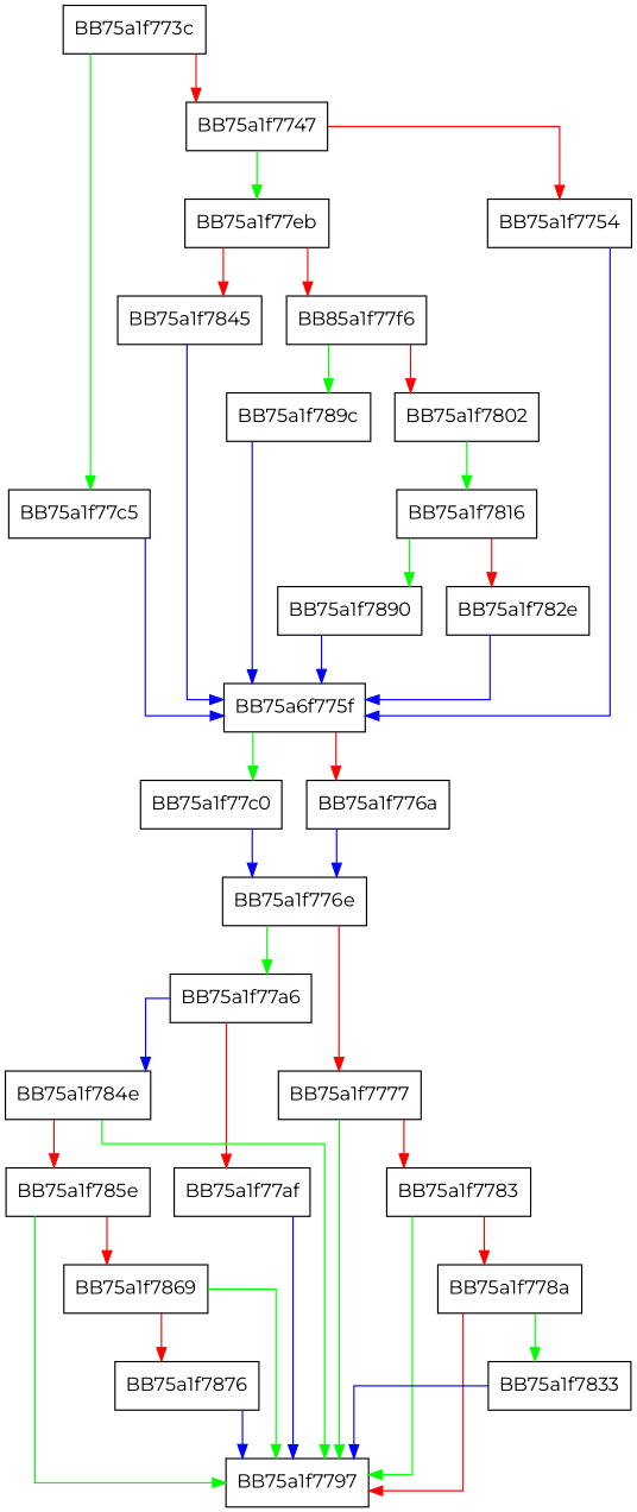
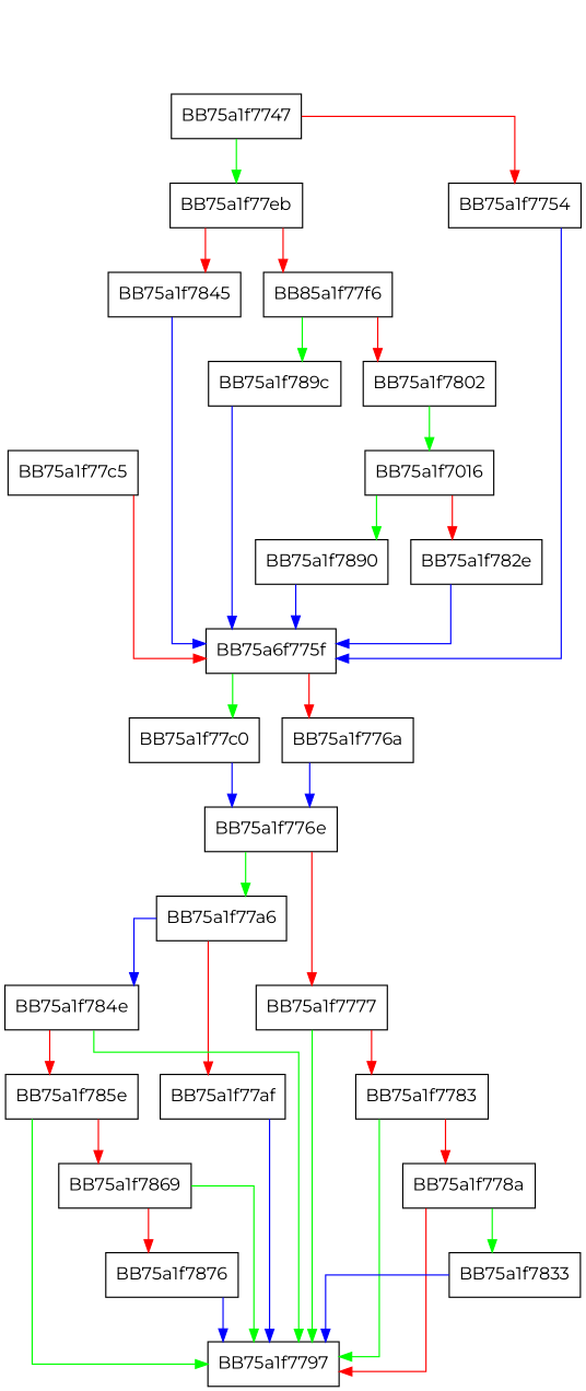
  digraph {
    fontname=Montserrat
    splines=ortho
    node [fontname=Montserrat shape=box]
    edge [color=red fontname=Montserrat]
-   BB75a1f773c
    BB75a1f77c5
    BB75a1f7747
    n4 [label=BB75a6f775f]
    BB75a1f77eb
    BB75a1f7754
    BB75a1f77c0
    BB75a1f776a
    BB75a1f7845
    n10 [label=BB85a1f77f6]
    BB75a1f789c
    BB75a1f7802
    BB75a1f776e
    BB75a1f77a6
    BB75a1f7777
    BB75a1f784e
    BB75a1f77af
    BB75a1f7797
    BB75a1f7783
    BB75a1f785e
    BB75a1f778a
    n22 [label=BB75a1f7833]
    BB75a1f7869
-   BB75a1f7816
+   BB75a1f7816 [label=BB75a1f7016]
    BB75a1f7890
    BB75a1f782e
    BB75a1f7876
-   BB75a1f773c -> BB75a1f77c5 [color=green]
-   BB75a1f773c -> BB75a1f7747
-   BB75a1f77c5 -> n4 [color=blue]
+   BB75a1f77c5 -> n4
    BB75a1f7747 -> BB75a1f77eb [color=green]
    BB75a1f7747 -> BB75a1f7754
    n4 -> BB75a1f77c0 [color=green]
    n4 -> BB75a1f776a
    BB75a1f77eb -> BB75a1f7845
    BB75a1f77eb -> n10
    BB75a1f7754 -> n4 [color=blue]
    BB75a1f77c0 -> BB75a1f776e [color=blue]
    BB75a1f776a -> BB75a1f776e [color=blue]
    BB75a1f7845 -> n4 [color=blue]
    n10 -> BB75a1f789c [color=green]
    n10 -> BB75a1f7802
    BB75a1f789c -> n4 [color=blue]
    BB75a1f7802 -> BB75a1f7816 [color=green]
    BB75a1f776e -> BB75a1f77a6 [color=green]
    BB75a1f776e -> BB75a1f7777
    BB75a1f77a6 -> BB75a1f784e [color=blue]
    BB75a1f77a6 -> BB75a1f77af
    BB75a1f7777 -> BB75a1f7797 [color=green]
    BB75a1f7777 -> BB75a1f7783
    BB75a1f784e -> BB75a1f7797 [color=green]
    BB75a1f784e -> BB75a1f785e
    BB75a1f77af -> BB75a1f7797 [color=blue]
    BB75a1f7783 -> BB75a1f7797 [color=green]
    BB75a1f7783 -> BB75a1f778a
    BB75a1f785e -> BB75a1f7797 [color=green]
    BB75a1f785e -> BB75a1f7869
    BB75a1f778a -> BB75a1f7797
    BB75a1f778a -> n22 [color=green]
    n22 -> BB75a1f7797 [color=blue]
    BB75a1f7869 -> BB75a1f7797 [color=green]
    BB75a1f7869 -> BB75a1f7876
    BB75a1f7816 -> BB75a1f7890 [color=green]
    BB75a1f7816 -> BB75a1f782e
    BB75a1f7890 -> n4 [color=blue]
    BB75a1f782e -> n4 [color=blue]
    BB75a1f7876 -> BB75a1f7797 [color=blue]
  }
